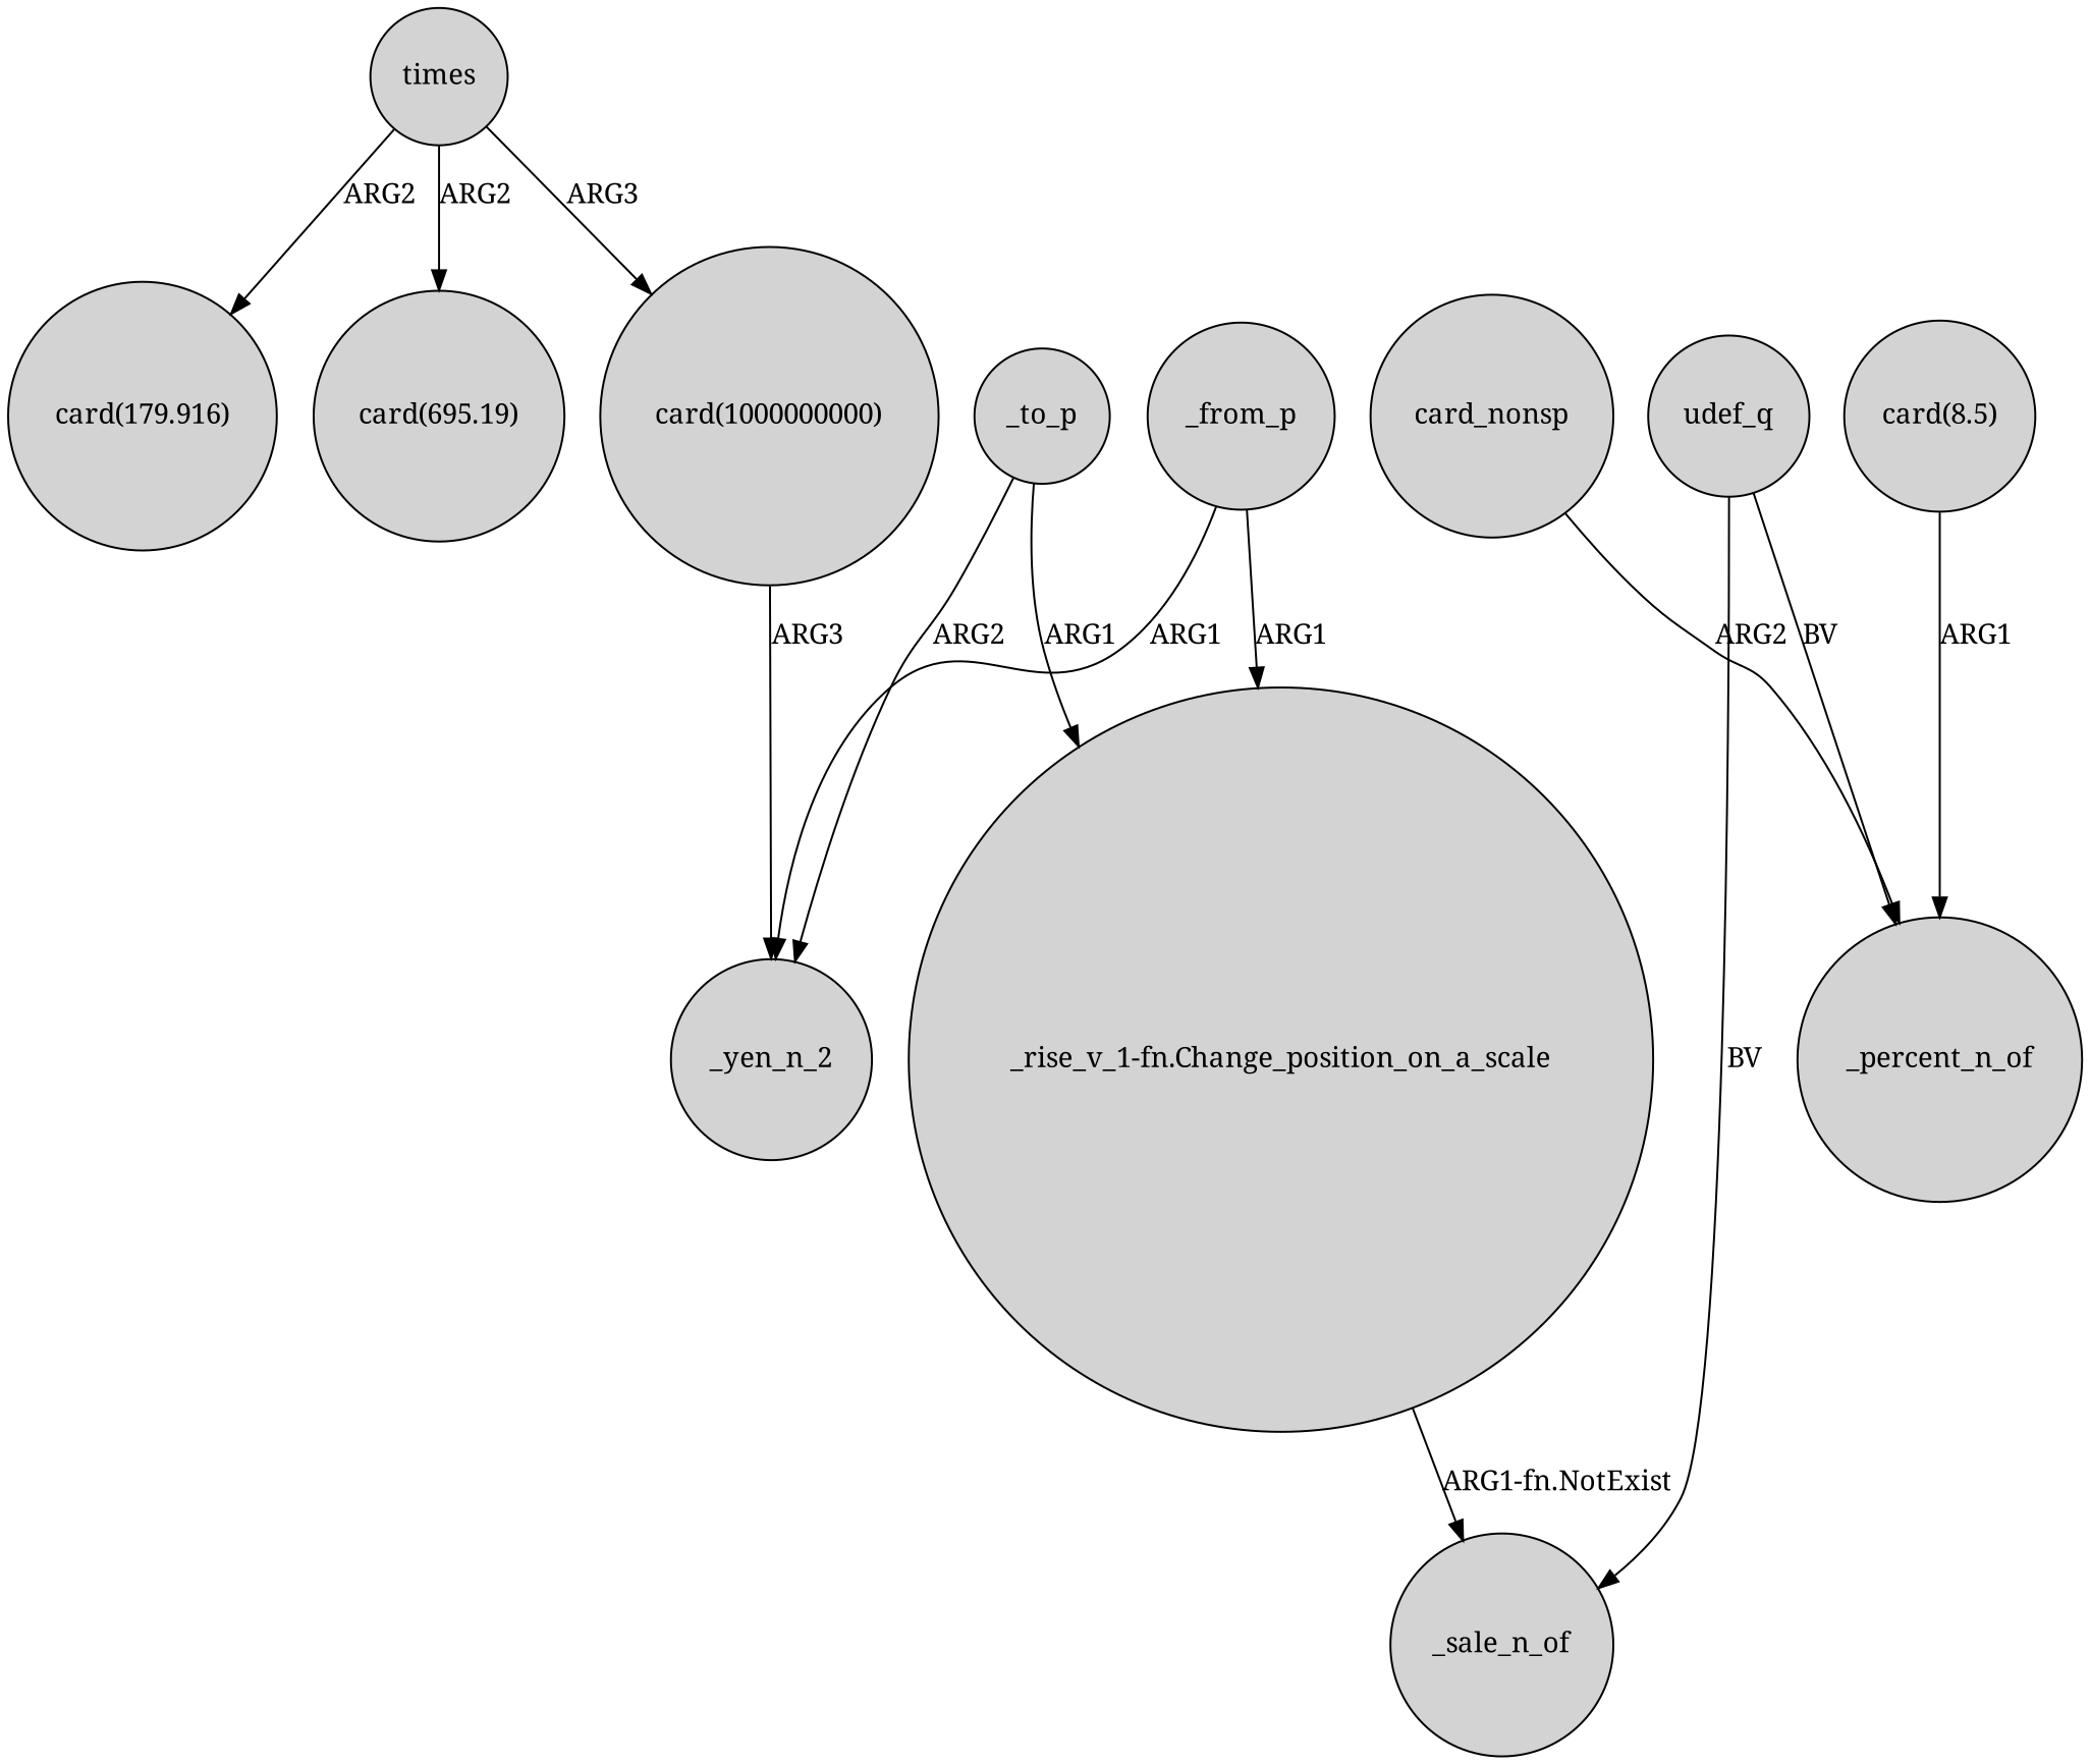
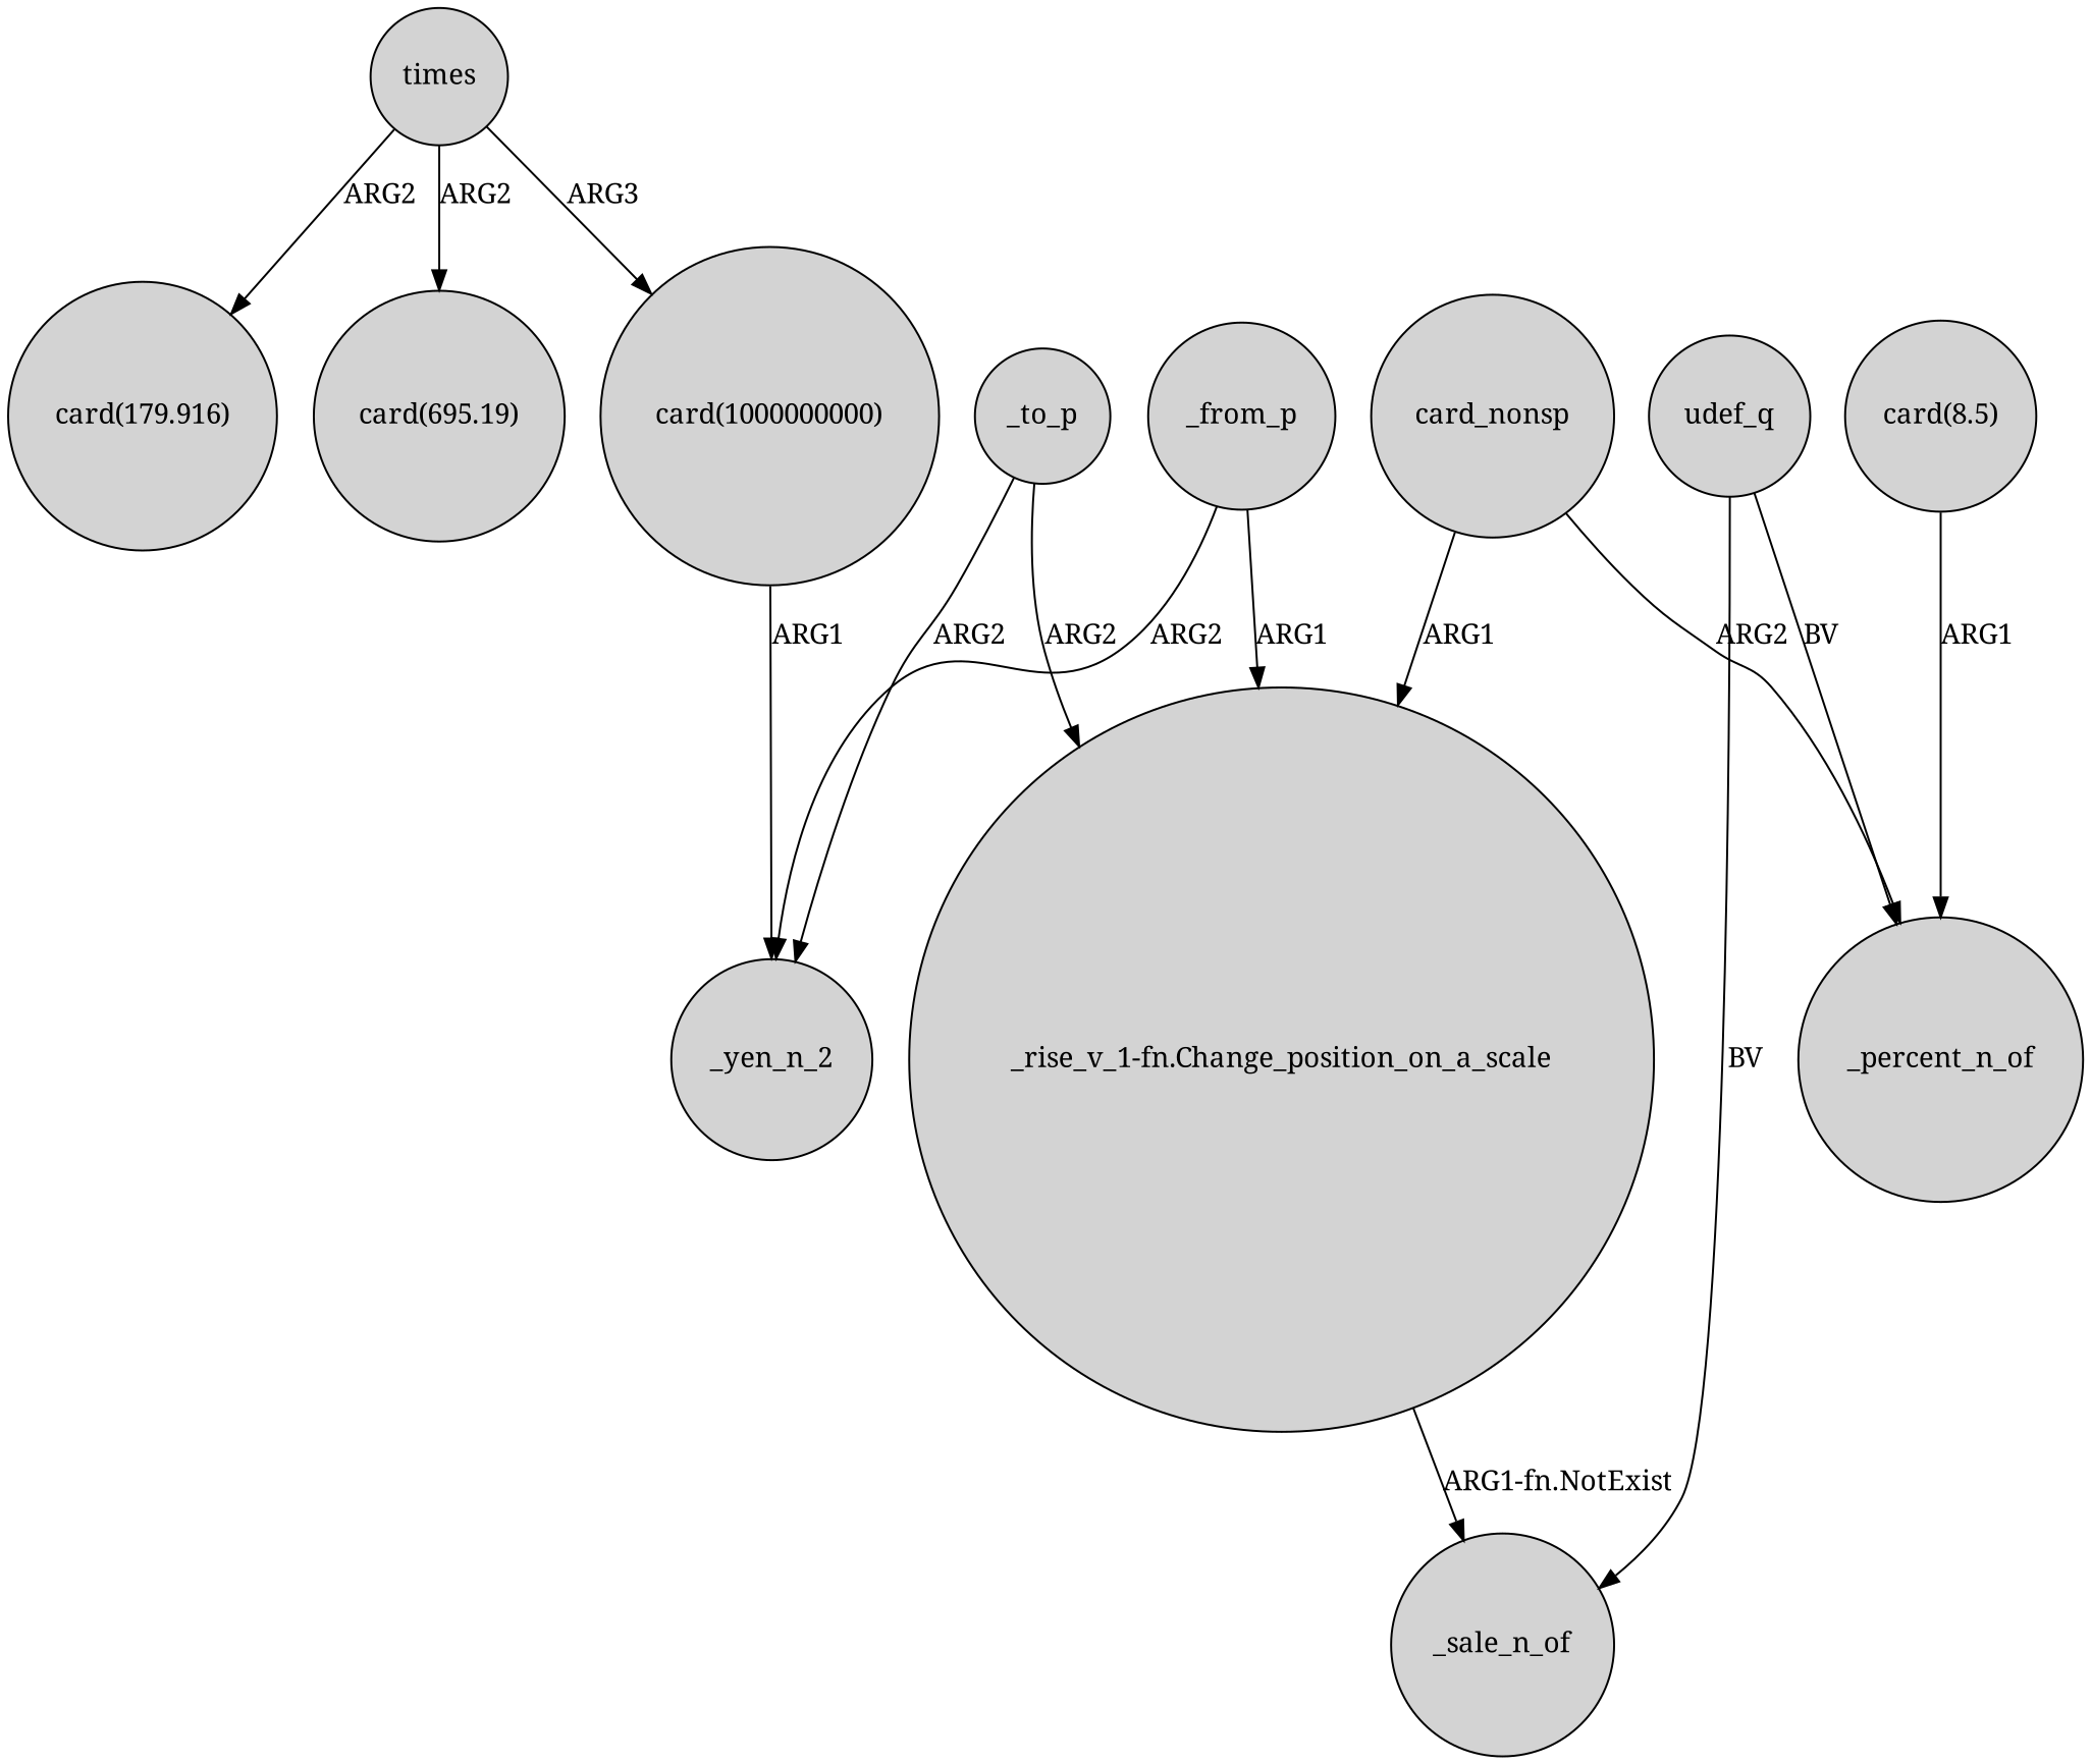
  digraph {
    fontname="Noto Serif"
    node [fontname="Noto Serif" shape=circle style=filled]
    edge [fontname="Noto Serif"]
    times
    "card(179.916)"
    n3 [label="card(695.19)"]
    "card(1000000000)"
    _yen_n_2
    _to_p
    "_rise_v_1-fn.Change_position_on_a_scale"
    _sale_n_of
    udef_q
    _percent_n_of
    "card(8.5)"
    n12 [label=card_nonsp]
    _from_p
    times -> "card(179.916)" [label=ARG2]
    times -> n3 [label=ARG2]
    times -> "card(1000000000)" [label=ARG3]
-   "card(1000000000)" -> _yen_n_2 [label=ARG3]
+   "card(1000000000)" -> _yen_n_2 [label=ARG1]
    _to_p -> _yen_n_2 [label=ARG2]
-   _to_p -> "_rise_v_1-fn.Change_position_on_a_scale" [label=ARG1]
+   _to_p -> "_rise_v_1-fn.Change_position_on_a_scale" [label=ARG2]
    "_rise_v_1-fn.Change_position_on_a_scale" -> _sale_n_of [label="ARG1-fn.NotExist"]
    udef_q -> _sale_n_of [label=BV]
    udef_q -> _percent_n_of [label=BV]
    "card(8.5)" -> _percent_n_of [label=ARG1]
+   n12 -> "_rise_v_1-fn.Change_position_on_a_scale" [label=ARG1]
    n12 -> _percent_n_of [label=ARG2]
-   _from_p -> _yen_n_2 [label=ARG1]
+   _from_p -> _yen_n_2 [label=ARG2]
    _from_p -> "_rise_v_1-fn.Change_position_on_a_scale" [label=ARG1]
  }
